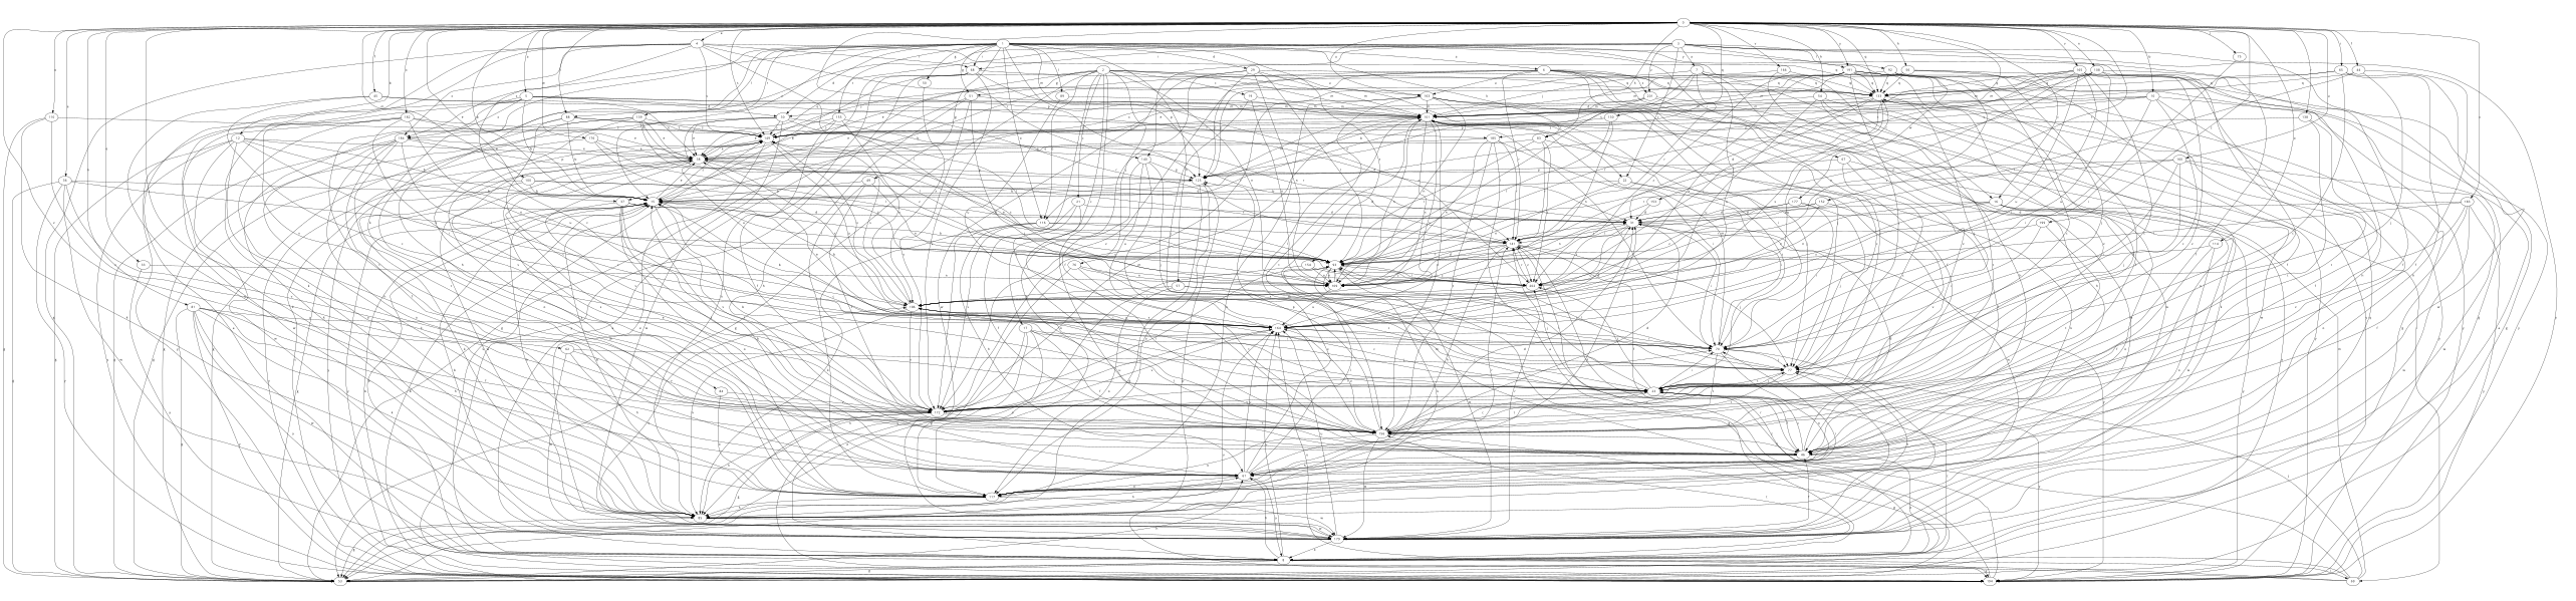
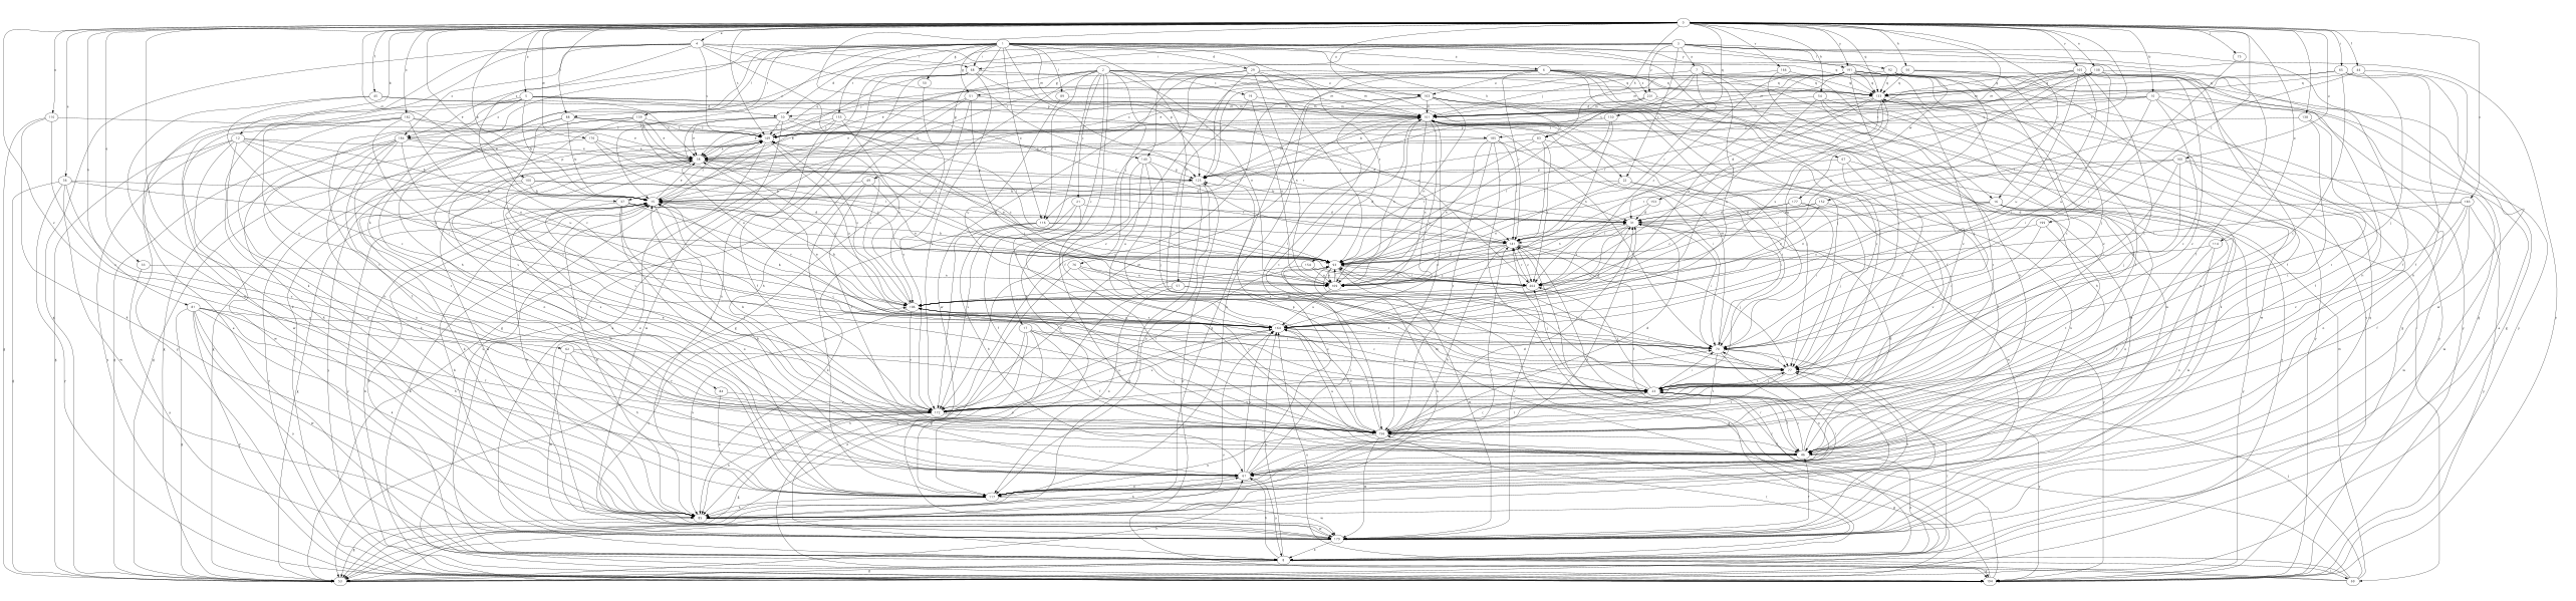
  strict digraph {
    fontname="Open Sans"
    node [fontname="Open Sans"]
    edge [fontname="Open Sans"]
    0
    4
    5
    10
    12
    15
    16
    33
    36
    37
    44
    45
    54
    56
    62
    65
    75
    81
    83
    88
    100
    108
    110
    114
    125
    130
    133
    138
    149
    152
    153
    160
    163
    165
    166
    172
    176
    182
    183
    191
    199
    68
    184
    53
    140
    23
    85
    93
    30
    101
    156
    8
    141
    185
    70
    194
    109
    38
    179
    117
    186
    31
    46
    77
    164
    61
    202
    1
    6
    29
    49
    50
    51
    57
    67
    84
    89
    116
    139
    154
    155
    201
    69
    2
    17
    19
    21
    22
    76
    3
    7
    92
    177
    0 -> 4 [label=a]
    0 -> 5 [label=a]
    0 -> 10 [label=b]
    0 -> 12 [label=b]
    0 -> 15 [label=b]
    0 -> 16 [label=c]
    0 -> 33 [label=e]
    0 -> 36 [label=e]
    0 -> 37 [label=e]
    0 -> 44 [label=f]
    0 -> 45 [label=f]
    0 -> 54 [label=h]
    0 -> 56 [label=h]
    0 -> 62 [label=i]
    0 -> 65 [label=i]
    0 -> 75 [label=j]
    0 -> 81 [label=k]
    0 -> 83 [label=k]
    0 -> 88 [label=l]
    0 -> 100 [label=m]
    0 -> 108 [label=n]
    0 -> 110 [label=o]
    0 -> 114 [label=o]
    0 -> 125 [label=p]
    0 -> 130 [label=q]
    0 -> 133 [label=q]
    0 -> 138 [label=r]
    0 -> 149 [label=s]
    0 -> 152 [label=t]
    0 -> 153 [label=t]
    0 -> 160 [label=u]
    0 -> 163 [label=u]
    0 -> 165 [label=v]
    0 -> 166 [label=v]
    0 -> 172 [label=v]
    0 -> 176 [label=w]
    0 -> 182 [label=x]
    0 -> 183 [label=x]
    0 -> 191 [label=y]
    0 -> 199 [label=z]
    4 -> 133 [label=q]
    4 -> 149 [label=s]
    4 -> 172 [label=v]
    4 -> 68 [label=i]
    4 -> 184 [label=x]
    4 -> 53 [label=g]
    4 -> 140 [label=r]
    4 -> 23 [label=c]
    4 -> 85 [label=k]
    4 -> 93 [label=l]
    5 -> 15 [label=b]
    5 -> 184 [label=x]
    5 -> 85 [label=k]
    5 -> 30 [label=d]
    5 -> 101 [label=m]
    5 -> 156 [label=t]
    5 -> 8 [label=a]
    5 -> 141 [label=r]
    5 -> 185 [label=x]
    10 -> 149 [label=s]
    10 -> 23 [label=c]
    10 -> 30 [label=d]
    10 -> 156 [label=t]
    10 -> 8 [label=a]
    10 -> 185 [label=x]
    10 -> 70 [label=i]
    12 -> 15 [label=b]
    12 -> 53 [label=g]
    12 -> 194 [label=y]
    12 -> 109 [label=n]
    12 -> 38 [label=e]
    12 -> 179 [label=w]
    12 -> 117 [label=o]
    12 -> 186 [label=x]
    15 -> 149 [label=s]
    15 -> 53 [label=g]
    15 -> 23 [label=c]
    15 -> 156 [label=t]
    15 -> 194 [label=y]
    15 -> 38 [label=e]
    15 -> 31 [label=d]
    16 -> 194 [label=y]
    16 -> 109 [label=n]
    16 -> 179 [label=w]
    16 -> 117 [label=o]
    16 -> 186 [label=x]
    16 -> 31 [label=d]
    33 -> 8 [label=a]
    33 -> 109 [label=n]
    36 -> 15 [label=b]
    36 -> 172 [label=v]
    36 -> 53 [label=g]
    36 -> 93 [label=l]
    36 -> 194 [label=y]
    36 -> 179 [label=w]
-   37 -> 172 [label=v]
+   37 -> 186 [label=v]
    37 -> 85 [label=k]
    37 -> 93 [label=l]
    37 -> 156 [label=t]
    37 -> 117 [label=o]
    37 -> 31 [label=d]
    44 -> 133 [label=q]
    44 -> 93 [label=l]
    44 -> 46 [label=f]
    44 -> 77 [label=j]
    45 -> 23 [label=c]
    45 -> 101 [label=m]
    45 -> 38 [label=e]
    45 -> 117 [label=o]
    54 -> 85 [label=k]
    54 -> 101 [label=m]
    54 -> 156 [label=t]
    54 -> 194 [label=y]
    54 -> 164 [label=u]
    56 -> 125 [label=p]
    56 -> 133 [label=q]
    56 -> 53 [label=g]
    56 -> 38 [label=e]
    56 -> 46 [label=f]
    56 -> 77 [label=j]
    62 -> 172 [label=v]
    62 -> 179 [label=w]
    62 -> 77 [label=j]
    62 -> 61 [label=h]
    65 -> 133 [label=q]
    65 -> 149 [label=s]
    65 -> 23 [label=c]
    65 -> 179 [label=w]
    65 -> 61 [label=h]
    75 -> 70 [label=i]
    81 -> 53 [label=g]
    81 -> 85 [label=k]
    81 -> 8 [label=a]
    81 -> 194 [label=y]
    81 -> 179 [label=w]
    81 -> 46 [label=f]
    81 -> 164 [label=u]
    81 -> 61 [label=h]
    83 -> 85 [label=k]
    83 -> 93 [label=l]
    83 -> 141 [label=r]
    83 -> 38 [label=e]
    83 -> 202 [label=z]
    88 -> 15 [label=b]
    88 -> 149 [label=s]
    88 -> 23 [label=c]
    88 -> 85 [label=k]
    88 -> 141 [label=r]
    100 -> 15 [label=b]
    100 -> 85 [label=k]
    100 -> 141 [label=r]
    100 -> 194 [label=y]
    100 -> 31 [label=d]
    108 -> 125 [label=p]
    108 -> 133 [label=q]
    108 -> 93 [label=l]
    108 -> 101 [label=m]
    108 -> 156 [label=t]
    108 -> 46 [label=f]
    108 -> 164 [label=u]
    110 -> 149 [label=s]
    110 -> 172 [label=v]
    110 -> 53 [label=g]
    110 -> 85 [label=k]
    114 -> 93 [label=l]
    114 -> 117 [label=o]
    114 -> 46 [label=f]
    125 -> 15 [label=b]
    125 -> 53 [label=g]
    125 -> 101 [label=m]
    125 -> 117 [label=o]
    130 -> 149 [label=s]
    130 -> 93 [label=l]
    130 -> 109 [label=n]
    133 -> 101 [label=m]
    133 -> 194 [label=y]
    133 -> 186 [label=x]
    133 -> 31 [label=d]
    133 -> 77 [label=j]
    133 -> 202 [label=z]
    138 -> 149 [label=s]
    138 -> 156 [label=t]
    138 -> 46 [label=f]
    149 -> 38 [label=e]
    149 -> 179 [label=w]
    149 -> 186 [label=x]
    149 -> 164 [label=u]
    152 -> 172 [label=v]
    152 -> 93 [label=l]
    152 -> 31 [label=d]
    152 -> 202 [label=z]
    153 -> 109 [label=n]
    153 -> 31 [label=d]
    160 -> 125 [label=p]
    160 -> 141 [label=r]
    160 -> 70 [label=i]
    160 -> 179 [label=w]
    160 -> 117 [label=o]
    160 -> 77 [label=j]
    163 -> 172 [label=v]
    163 -> 23 [label=c]
    163 -> 85 [label=k]
    163 -> 101 [label=m]
    163 -> 156 [label=t]
    163 -> 70 [label=i]
    163 -> 109 [label=n]
    163 -> 179 [label=w]
    165 -> 133 [label=q]
    165 -> 172 [label=v]
    165 -> 23 [label=c]
    165 -> 93 [label=l]
    165 -> 101 [label=m]
    165 -> 70 [label=i]
    165 -> 109 [label=n]
    165 -> 164 [label=u]
    165 -> 61 [label=h]
    166 -> 133 [label=q]
    166 -> 101 [label=j]
    166 -> 61 [label=h]
    172 -> 15 [label=b]
    172 -> 53 [label=g]
    172 -> 85 [label=k]
    172 -> 93 [label=l]
    172 -> 101 [label=m]
    172 -> 156 [label=t]
    172 -> 70 [label=i]
    172 -> 164 [label=u]
    176 -> 53 [label=g]
    176 -> 93 [label=l]
    176 -> 38 [label=e]
    176 -> 202 [label=z]
    182 -> 149 [label=s]
    182 -> 70 [label=i]
    182 -> 194 [label=y]
    182 -> 38 [label=e]
    182 -> 179 [label=w]
    182 -> 164 [label=u]
    182 -> 61 [label=h]
    183 -> 172 [label=v]
    183 -> 93 [label=l]
    183 -> 194 [label=y]
    183 -> 179 [label=w]
    183 -> 31 [label=d]
    183 -> 46 [label=f]
    191 -> 133 [label=q]
    191 -> 149 [label=s]
    191 -> 172 [label=v]
    191 -> 53 [label=g]
    191 -> 101 [label=m]
    191 -> 156 [label=t]
    191 -> 194 [label=y]
    191 -> 186 [label=x]
    191 -> 46 [label=f]
    191 -> 77 [label=j]
    191 -> 202 [label=z]
    199 -> 156 [label=t]
    199 -> 141 [label=r]
    199 -> 70 [label=i]
    68 -> 133 [label=q]
    68 -> 172 [label=v]
    68 -> 53 [label=g]
    68 -> 85 [label=k]
    68 -> 194 [label=y]
    68 -> 202 [label=z]
    184 -> 125 [label=p]
    184 -> 53 [label=g]
    184 -> 23 [label=c]
    184 -> 85 [label=k]
    184 -> 156 [label=t]
    184 -> 38 [label=e]
    184 -> 117 [label=o]
    184 -> 46 [label=f]
    53 -> 164 [label=u]
    53 -> 61 [label=h]
    140 -> 125 [label=p]
    140 -> 156 [label=t]
    140 -> 117 [label=o]
    140 -> 77 [label=j]
    140 -> 164 [label=u]
    23 -> 172 [label=v]
    23 -> 93 [label=l]
    23 -> 156 [label=t]
    23 -> 70 [label=i]
    23 -> 194 [label=y]
    23 -> 186 [label=x]
    23 -> 46 [label=f]
    23 -> 77 [label=j]
    23 -> 202 [label=z]
    85 -> 15 [label=b]
    85 -> 53 [label=g]
    85 -> 70 [label=i]
    85 -> 179 [label=w]
    85 -> 77 [label=j]
    85 -> 61 [label=h]
    93 -> 15 [label=b]
    93 -> 53 [label=g]
    93 -> 85 [label=k]
    93 -> 109 [label=n]
    93 -> 38 [label=e]
    93 -> 179 [label=w]
    93 -> 202 [label=z]
    30 -> 149 [label=s]
    30 -> 53 [label=g]
    30 -> 93 [label=l]
    30 -> 141 [label=r]
    30 -> 38 [label=e]
    30 -> 179 [label=w]
    30 -> 164 [label=u]
    101 -> 149 [label=s]
    101 -> 23 [label=c]
    101 -> 156 [label=t]
    101 -> 70 [label=i]
    101 -> 109 [label=n]
    101 -> 186 [label=x]
    101 -> 77 [label=j]
    101 -> 164 [label=u]
    156 -> 125 [label=p]
    156 -> 53 [label=g]
    156 -> 23 [label=c]
    156 -> 179 [label=w]
    156 -> 117 [label=o]
    156 -> 31 [label=d]
    156 -> 46 [label=f]
    156 -> 164 [label=u]
    8 -> 15 [label=b]
    8 -> 149 [label=s]
    8 -> 53 [label=g]
    8 -> 23 [label=c]
    8 -> 156 [label=t]
    8 -> 141 [label=r]
    8 -> 194 [label=y]
    8 -> 164 [label=u]
    8 -> 61 [label=h]
    8 -> 69 [label=i]
    141 -> 93 [label=l]
    141 -> 109 [label=n]
    141 -> 46 [label=f]
    141 -> 77 [label=j]
    141 -> 61 [label=h]
    141 -> 202 [label=z]
    185 -> 156 [label=t]
    185 -> 8 [label=a]
    185 -> 141 [label=r]
    185 -> 70 [label=i]
    185 -> 109 [label=n]
    185 -> 38 [label=e]
    70 -> 101 [label=m]
    70 -> 156 [label=t]
    70 -> 38 [label=e]
    70 -> 179 [label=w]
    70 -> 117 [label=o]
    70 -> 77 [label=j]
    194 -> 15 [label=b]
    194 -> 149 [label=s]
    194 -> 101 [label=m]
    194 -> 141 [label=r]
    109 -> 149 [label=s]
    109 -> 93 [label=l]
    109 -> 31 [label=d]
    109 -> 164 [label=u]
    38 -> 125 [label=p]
    38 -> 172 [label=v]
    38 -> 194 [label=y]
    38 -> 179 [label=w]
    38 -> 186 [label=x]
    38 -> 31 [label=d]
    179 -> 15 [label=b]
    179 -> 133 [label=q]
    179 -> 8 [label=a]
    179 -> 141 [label=r]
    179 -> 186 [label=x]
    179 -> 46 [label=f]
    117 -> 149 [label=s]
    117 -> 85 [label=k]
    117 -> 141 [label=r]
    117 -> 38 [label=e]
    117 -> 179 [label=w]
    117 -> 31 [label=d]
    186 -> 15 [label=b]
    186 -> 149 [label=s]
    186 -> 172 [label=v]
    186 -> 23 [label=c]
    186 -> 85 [label=k]
    186 -> 164 [label=u]
    31 -> 141 [label=r]
    31 -> 70 [label=i]
    31 -> 194 [label=y]
    31 -> 164 [label=u]
    31 -> 202 [label=z]
    46 -> 23 [label=c]
    46 -> 8 [label=a]
    46 -> 31 [label=d]
-   179 -> 164 [label=u]
+   46 -> 164 [label=u]
    46 -> 61 [label=h]
    77 -> 23 [label=c]
    77 -> 85 [label=k]
    77 -> 93 [label=l]
    77 -> 156 [label=t]
    164 -> 15 [label=b]
    164 -> 133 [label=q]
    164 -> 172 [label=v]
    164 -> 23 [label=c]
    164 -> 70 [label=i]
    164 -> 186 [label=x]
    164 -> 31 [label=d]
    61 -> 15 [label=b]
    61 -> 149 [label=s]
    61 -> 93 [label=l]
    61 -> 101 [label=m]
    61 -> 8 [label=a]
    61 -> 38 [label=e]
    61 -> 117 [label=o]
    61 -> 31 [label=d]
    61 -> 164 [label=u]
    202 -> 93 [label=l]
    202 -> 141 [label=r]
    202 -> 186 [label=x]
    1 -> 15 [label=b]
    1 -> 16 [label=c]
    1 -> 83 [label=k]
    1 -> 88 [label=l]
    1 -> 125 [label=p]
    1 -> 191 [label=y]
    1 -> 68 [label=i]
    1 -> 184 [label=x]
    1 -> 30 [label=d]
    1 -> 101 [label=m]
    1 -> 194 [label=y]
    1 -> 61 [label=h]
    1 -> 6 [label=a]
    1 -> 29 [label=d]
    1 -> 49 [label=g]
    1 -> 50 [label=g]
    1 -> 51 [label=g]
    1 -> 57 [label=h]
    1 -> 67 [label=i]
    1 -> 84 [label=k]
    1 -> 89 [label=l]
    1 -> 116 [label=o]
    1 -> 139 [label=r]
    1 -> 154 [label=t]
    1 -> 155 [label=t]
    6 -> 15 [label=b]
    6 -> 133 [label=q]
    6 -> 163 [label=u]
    6 -> 172 [label=v]
+   6 -> 53 [label=g]
    6 -> 23 [label=c]
    6 -> 141 [label=r]
    6 -> 38 [label=e]
    6 -> 179 [label=w]
    6 -> 46 [label=f]
    6 -> 77 [label=j]
    6 -> 201 [label=z]
    6 -> 69 [label=i]
    29 -> 125 [label=p]
    29 -> 133 [label=q]
    29 -> 93 [label=l]
    29 -> 101 [label=m]
    29 -> 109 [label=n]
    29 -> 179 [label=w]
    29 -> 46 [label=f]
    49 -> 15 [label=b]
    49 -> 156 [label=t]
    49 -> 109 [label=n]
    49 -> 117 [label=o]
    50 -> 186 [label=x]
    51 -> 172 [label=v]
    51 -> 101 [label=m]
    51 -> 8 [label=a]
    51 -> 77 [label=j]
    51 -> 61 [label=h]
    57 -> 70 [label=i]
    57 -> 117 [label=o]
    57 -> 186 [label=x]
    57 -> 77 [label=j]
    67 -> 125 [label=p]
    67 -> 23 [label=c]
    67 -> 8 [label=a]
    67 -> 46 [label=f]
    84 -> 172 [label=v]
    84 -> 117 [label=o]
    89 -> 101 [label=m]
    89 -> 164 [label=u]
    116 -> 172 [label=v]
    116 -> 85 [label=k]
    116 -> 93 [label=l]
    116 -> 141 [label=r]
    116 -> 61 [label=h]
    139 -> 149 [label=s]
    139 -> 172 [label=v]
    139 -> 53 [label=g]
    139 -> 93 [label=l]
    139 -> 38 [label=e]
    139 -> 117 [label=o]
    139 -> 202 [label=z]
    154 -> 53 [label=g]
    154 -> 109 [label=n]
    154 -> 202 [label=z]
    155 -> 149 [label=s]
    155 -> 38 [label=e]
    155 -> 186 [label=x]
    155 -> 31 [label=d]
    155 -> 46 [label=f]
    201 -> 93 [label=l]
    201 -> 101 [label=m]
    201 -> 38 [label=e]
    201 -> 179 [label=w]
    201 -> 61 [label=h]
    69 -> 15 [label=b]
    69 -> 125 [label=p]
    69 -> 101 [label=m]
    69 -> 77 [label=j]
    69 -> 164 [label=u]
    69 -> 202 [label=z]
    2 -> 15 [label=b]
    2 -> 37 [label=e]
    2 -> 163 [label=u]
    2 -> 53 [label=g]
    2 -> 101 [label=m]
    2 -> 156 [label=t]
    2 -> 109 [label=n]
    2 -> 46 [label=f]
    2 -> 51 [label=g]
    2 -> 116 [label=o]
    2 -> 17 [label=c]
    2 -> 19 [label=c]
    2 -> 21 [label=c]
    2 -> 22 [label=c]
    2 -> 76 [label=j]
    17 -> 85 [label=k]
    17 -> 156 [label=t]
    17 -> 8 [label=a]
    17 -> 70 [label=i]
    17 -> 117 [label=o]
    17 -> 46 [label=f]
    19 -> 101 [label=m]
    19 -> 109 [label=n]
    19 -> 77 [label=j]
    21 -> 172 [label=v]
    21 -> 156 [label=t]
    21 -> 31 [label=d]
    21 -> 46 [label=f]
    22 -> 15 [label=b]
    22 -> 70 [label=i]
    22 -> 109 [label=n]
    22 -> 179 [label=w]
    76 -> 23 [label=c]
    76 -> 156 [label=t]
    76 -> 194 [label=y]
    76 -> 109 [label=n]
    3 -> 68 [label=i]
    3 -> 184 [label=x]
    3 -> 53 [label=g]
    3 -> 140 [label=r]
    3 -> 194 [label=y]
    3 -> 38 [label=e]
    3 -> 46 [label=f]
    3 -> 201 [label=z]
    3 -> 22 [label=c]
    3 -> 7 [label=a]
    3 -> 92 [label=l]
    3 -> 177 [label=w]
    7 -> 15 [label=b]
    7 -> 125 [label=p]
    7 -> 133 [label=q]
    7 -> 172 [label=v]
    7 -> 141 [label=r]
    7 -> 117 [label=o]
    7 -> 164 [label=u]
    7 -> 116 [label=o]
    92 -> 133 [label=q]
    92 -> 23 [label=c]
    92 -> 101 [label=m]
    92 -> 194 [label=y]
    92 -> 202 [label=z]
    177 -> 70 [label=i]
    177 -> 31 [label=d]
    177 -> 77 [label=j]
    177 -> 202 [label=z]
  }
